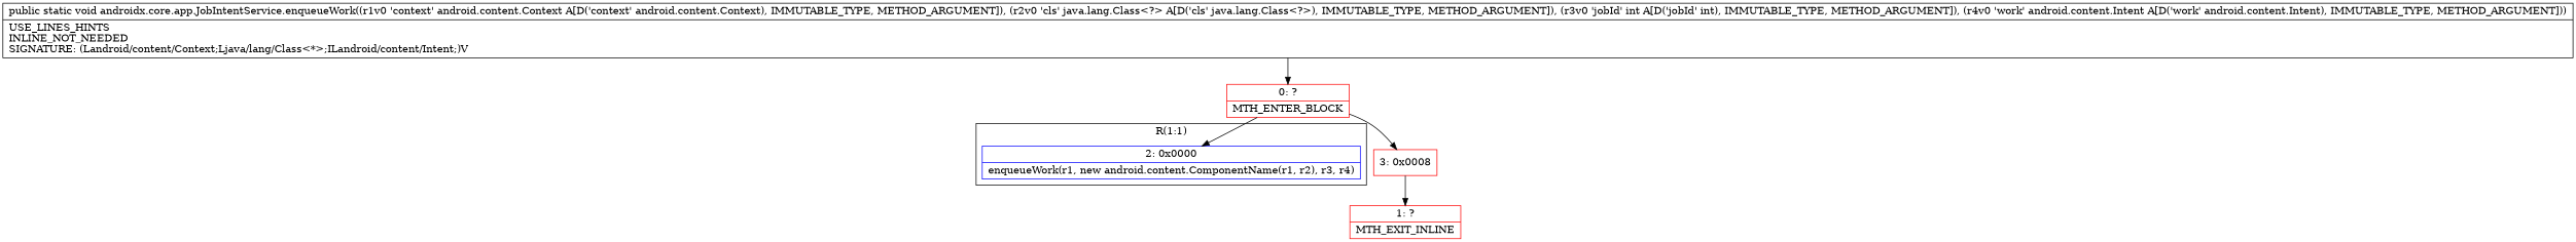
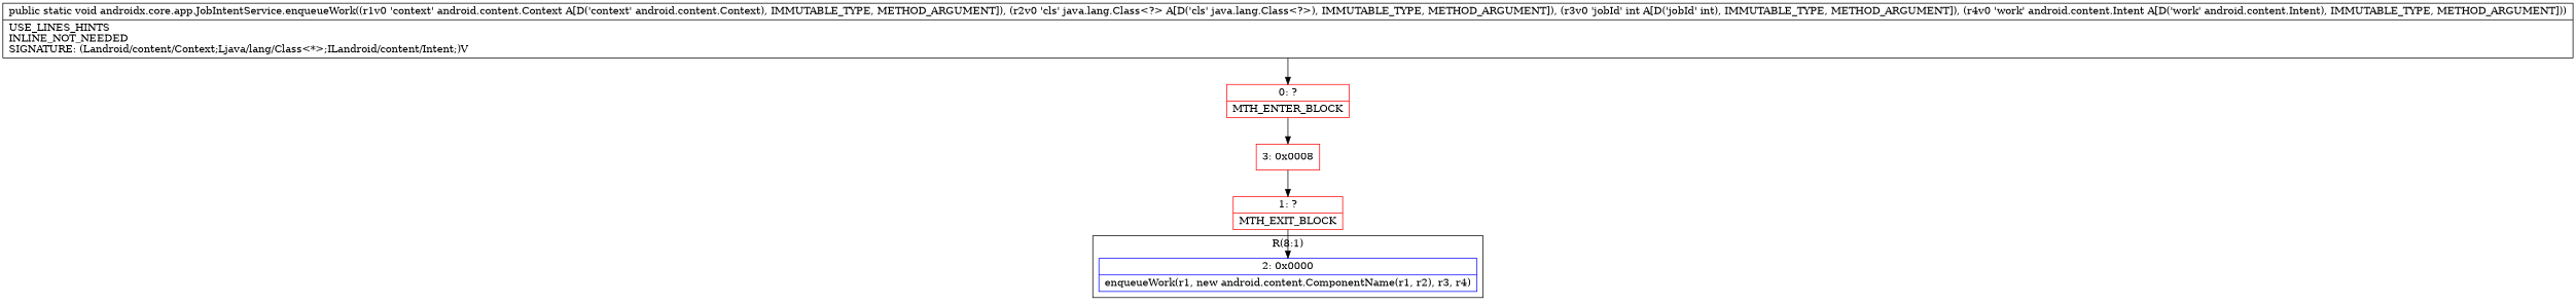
  digraph {
    fontname="DejaVu Serif"
    node [color=red fontname="DejaVu Serif" shape=record]
    edge [fontname="DejaVu Serif"]
    n1 [color=blue label="{2\:\ 0x0000|enqueueWork(r1, new android.content.ComponentName(r1, r2), r3, r4)\l}"]
    n2 [label="{3\:\ 0x0008}"]
-   n3 [label="{1\:\ ?|MTH_EXIT_INLINE\l}"]
+   n3 [label="{1\:\ ?|MTH_EXIT_BLOCK\l}"]
    n4 [label="{0\:\ ?|MTH_ENTER_BLOCK\l}"]
    n5 [label="{public static void androidx.core.app.JobIntentService.enqueueWork((r1v0 'context' android.content.Context A[D('context' android.content.Context), IMMUTABLE_TYPE, METHOD_ARGUMENT]), (r2v0 'cls' java.lang.Class\<?\> A[D('cls' java.lang.Class\<?\>), IMMUTABLE_TYPE, METHOD_ARGUMENT]), (r3v0 'jobId' int A[D('jobId' int), IMMUTABLE_TYPE, METHOD_ARGUMENT]), (r4v0 'work' android.content.Intent A[D('work' android.content.Intent), IMMUTABLE_TYPE, METHOD_ARGUMENT]))  | USE_LINES_HINTS\lINLINE_NOT_NEEDED\lSIGNATURE: (Landroid\/content\/Context;Ljava\/lang\/Class\<*\>;ILandroid\/content\/Intent;)V\l}" color=""]
    subgraph cluster_1 {
-     label="R(1:1)"
+     label="R(8:1)"
      n1
    }
    n2 -> n3
-   n4 -> n1
+   n3 -> n1
    n4 -> n2
    n5 -> n4
  }
